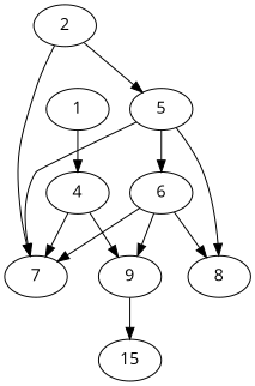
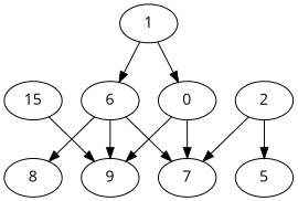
  digraph {
    fontname="Open Sans"
    node [alpha=0.16 fontname="Open Sans"]
    edge [fontname="Open Sans"]
    1 [expect_size=36542464]
-   4 [alpha=0.13 expect_size=34235392]
+   4 [alpha=0.13 expect_size=34235392 label=0]
    6 [alpha=0.00 expect_size=49855488]
    7 [alpha=0.18 expect_size=22928384]
    9 [alpha=0.05 expect_size=46668800]
    5 [expect_size=42090496]
    8 [alpha=0.05 expect_size=13474816]
    n8 [alpha=0.02 expect_size=36397056 label=15]
    2 [alpha=0.06 expect_size=31561728]
    1 -> 4
-   5 -> 6
+   1 -> 6
    4 -> 7
    4 -> 9
    6 -> 7
    6 -> 9
    6 -> 8
-   9 -> n8
-   5 -> 7
-   5 -> 8
+   n8 -> 9
    2 -> 7
    2 -> 5
  }
